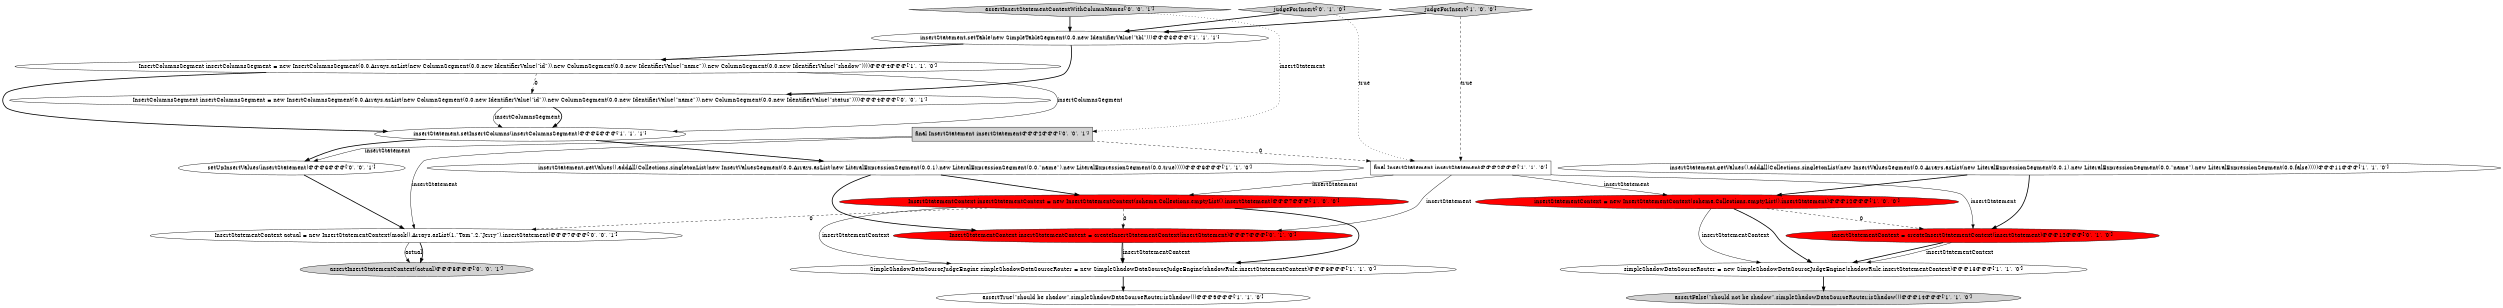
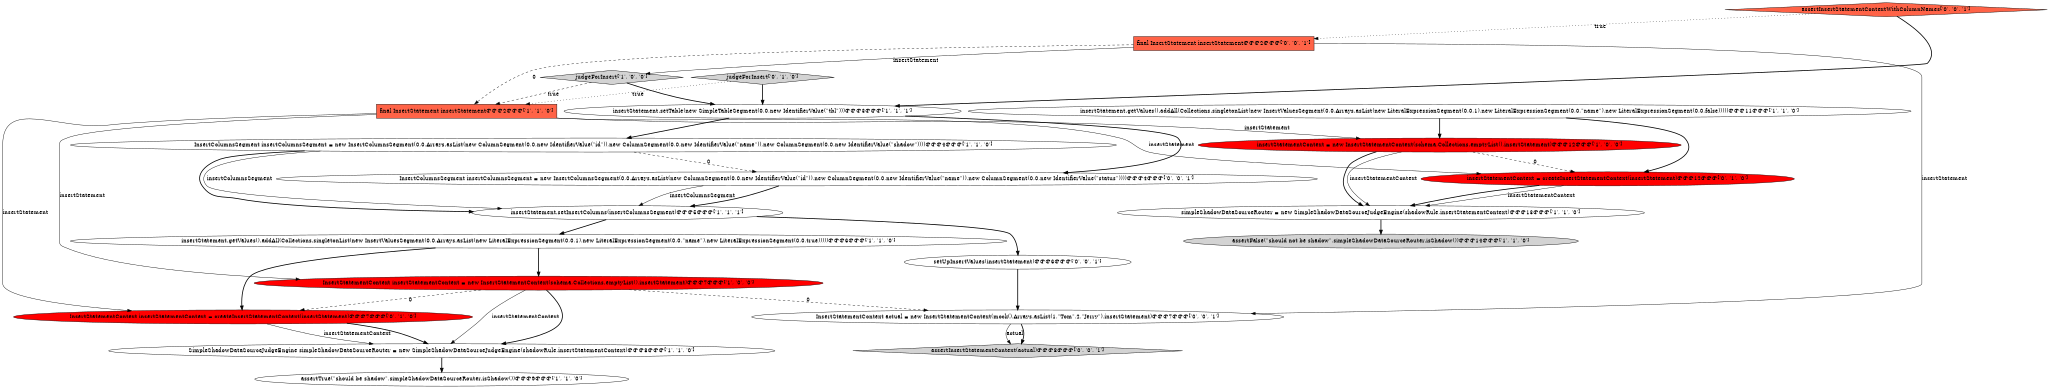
  digraph {
    node [fillcolor=white shape=ellipse style=filled]
    edge [style=bold]
    n1 [label="InsertStatementContext actual = new InsertStatementContext(mock(),Arrays.asList(1,\"Tom\",2,\"Jerry\"),insertStatement)@@@7@@@['0', '0', '1']"]
-   n2 [fillcolor=lightgray label="assertInsertStatementContext(actual)@@@8@@@['0', '0', '1']"]
+   n2 [fillcolor=lightgray label="assertInsertStatementContext(actual)@@@8@@@['0', '0', '1']" shape=diamond]
    n3 [label="setUpInsertValues(insertStatement)@@@6@@@['0', '0', '1']"]
-   n4 [label="final InsertStatement insertStatement@@@2@@@['1', '1', '0']" shape=box]
+   n4 [fillcolor=tomato label="final InsertStatement insertStatement@@@2@@@['1', '1', '0']" shape=box]
    n5 [fillcolor=red label="insertStatementContext = createInsertStatementContext(insertStatement)@@@12@@@['0', '1', '0']"]
    n6 [fillcolor=red label="insertStatementContext = new InsertStatementContext(schema,Collections.emptyList(),insertStatement)@@@12@@@['1', '0', '0']"]
    n7 [fillcolor=red label="InsertStatementContext insertStatementContext = createInsertStatementContext(insertStatement)@@@7@@@['0', '1', '0']"]
    n8 [fillcolor=red label="InsertStatementContext insertStatementContext = new InsertStatementContext(schema,Collections.emptyList(),insertStatement)@@@7@@@['1', '0', '0']"]
-   n9 [fillcolor=lightgray label="final InsertStatement insertStatement@@@2@@@['0', '0', '1']" shape=box]
+   n9 [fillcolor=tomato label="final InsertStatement insertStatement@@@2@@@['0', '0', '1']" shape=box]
    n10 [label="simpleShadowDataSourceRouter = new SimpleShadowDataSourceJudgeEngine(shadowRule,insertStatementContext)@@@13@@@['1', '1', '0']"]
    n11 [label="SimpleShadowDataSourceJudgeEngine simpleShadowDataSourceRouter = new SimpleShadowDataSourceJudgeEngine(shadowRule,insertStatementContext)@@@8@@@['1', '1', '0']"]
    n12 [label="assertTrue(\"should be shadow\",simpleShadowDataSourceRouter.isShadow())@@@9@@@['1', '1', '0']"]
    n13 [label="insertStatement.getValues().addAll(Collections.singletonList(new InsertValuesSegment(0,0,Arrays.asList(new LiteralExpressionSegment(0,0,1),new LiteralExpressionSegment(0,0,\"name\"),new LiteralExpressionSegment(0,0,true)))))@@@6@@@['1', '1', '0']"]
    n14 [fillcolor=lightgray label="assertFalse(\"should not be shadow\",simpleShadowDataSourceRouter.isShadow())@@@14@@@['1', '1', '0']"]
-   n15 [fillcolor=lightgray label="assertInsertStatementContextWithColumnNames['0', '0', '1']" shape=diamond]
+   n15 [fillcolor=tomato label="assertInsertStatementContextWithColumnNames['0', '0', '1']" shape=diamond]
    n16 [label="insertStatement.setTable(new SimpleTableSegment(0,0,new IdentifierValue(\"tbl\")))@@@3@@@['1', '1', '1']"]
    n17 [label="InsertColumnsSegment insertColumnsSegment = new InsertColumnsSegment(0,0,Arrays.asList(new ColumnSegment(0,0,new IdentifierValue(\"id\")),new ColumnSegment(0,0,new IdentifierValue(\"name\")),new ColumnSegment(0,0,new IdentifierValue(\"shadow\"))))@@@4@@@['1', '1', '0']"]
    n18 [label="InsertColumnsSegment insertColumnsSegment = new InsertColumnsSegment(0,0,Arrays.asList(new ColumnSegment(0,0,new IdentifierValue(\"id\")),new ColumnSegment(0,0,new IdentifierValue(\"name\")),new ColumnSegment(0,0,new IdentifierValue(\"status\"))))@@@4@@@['0', '0', '1']"]
    n19 [label="insertStatement.setInsertColumns(insertColumnsSegment)@@@5@@@['1', '1', '1']"]
    n20 [fillcolor=lightgray label="judgeForInsert['0', '1', '0']" shape=diamond]
    n21 [label="insertStatement.getValues().addAll(Collections.singletonList(new InsertValuesSegment(0,0,Arrays.asList(new LiteralExpressionSegment(0,0,1),new LiteralExpressionSegment(0,0,\"name\"),new LiteralExpressionSegment(0,0,false)))))@@@11@@@['1', '1', '0']"]
    n22 [fillcolor=lightgray label="judgeForInsert['1', '0', '0']" shape=diamond]
    n1 -> n2 [label=actual style=solid]
    n1 -> n2
    n3 -> n1
    n4 -> n5 [label=insertStatement style=solid]
    n4 -> n6 [label=insertStatement style=solid]
    n4 -> n7 [label=insertStatement style=solid]
    n4 -> n8 [label=insertStatement style=solid]
    n5 -> n10
    n5 -> n10 [label=insertStatementContext style=solid]
    n6 -> n5 [label=0 style=dashed]
    n6 -> n10 [label=insertStatementContext style=solid]
    n6 -> n10
    n7 -> n11 [label=insertStatementContext style=solid]
    n7 -> n11
    n8 -> n1 [label=0 style=dashed]
    n8 -> n7 [label=0 style=dashed]
    n8 -> n11 [label=insertStatementContext style=solid]
    n8 -> n11
    n9 -> n1 [label=insertStatement style=solid]
-   n9 -> n3 [label=insertStatement style=solid]
+   n9 -> n22 [label=insertStatement style=solid]
    n9 -> n4 [label=0 style=dashed]
    n10 -> n14
    n11 -> n12
    n13 -> n7
    n13 -> n8
-   n15 -> n9 [label=insertStatement style=dotted]
+   n15 -> n9 [label=true style=dotted]
    n15 -> n16
    n16 -> n17
    n16 -> n18
    n17 -> n18 [label=0 style=dashed]
    n17 -> n19 [label=insertColumnsSegment style=solid]
    n17 -> n19
    n18 -> n19 [label=insertColumnsSegment style=solid]
    n18 -> n19
    n19 -> n3
    n19 -> n13
    n20 -> n4 [label=true style=dotted]
    n20 -> n16
    n21 -> n5
    n21 -> n6
    n22 -> n4 [label=true style=dashed]
    n22 -> n16
  }
